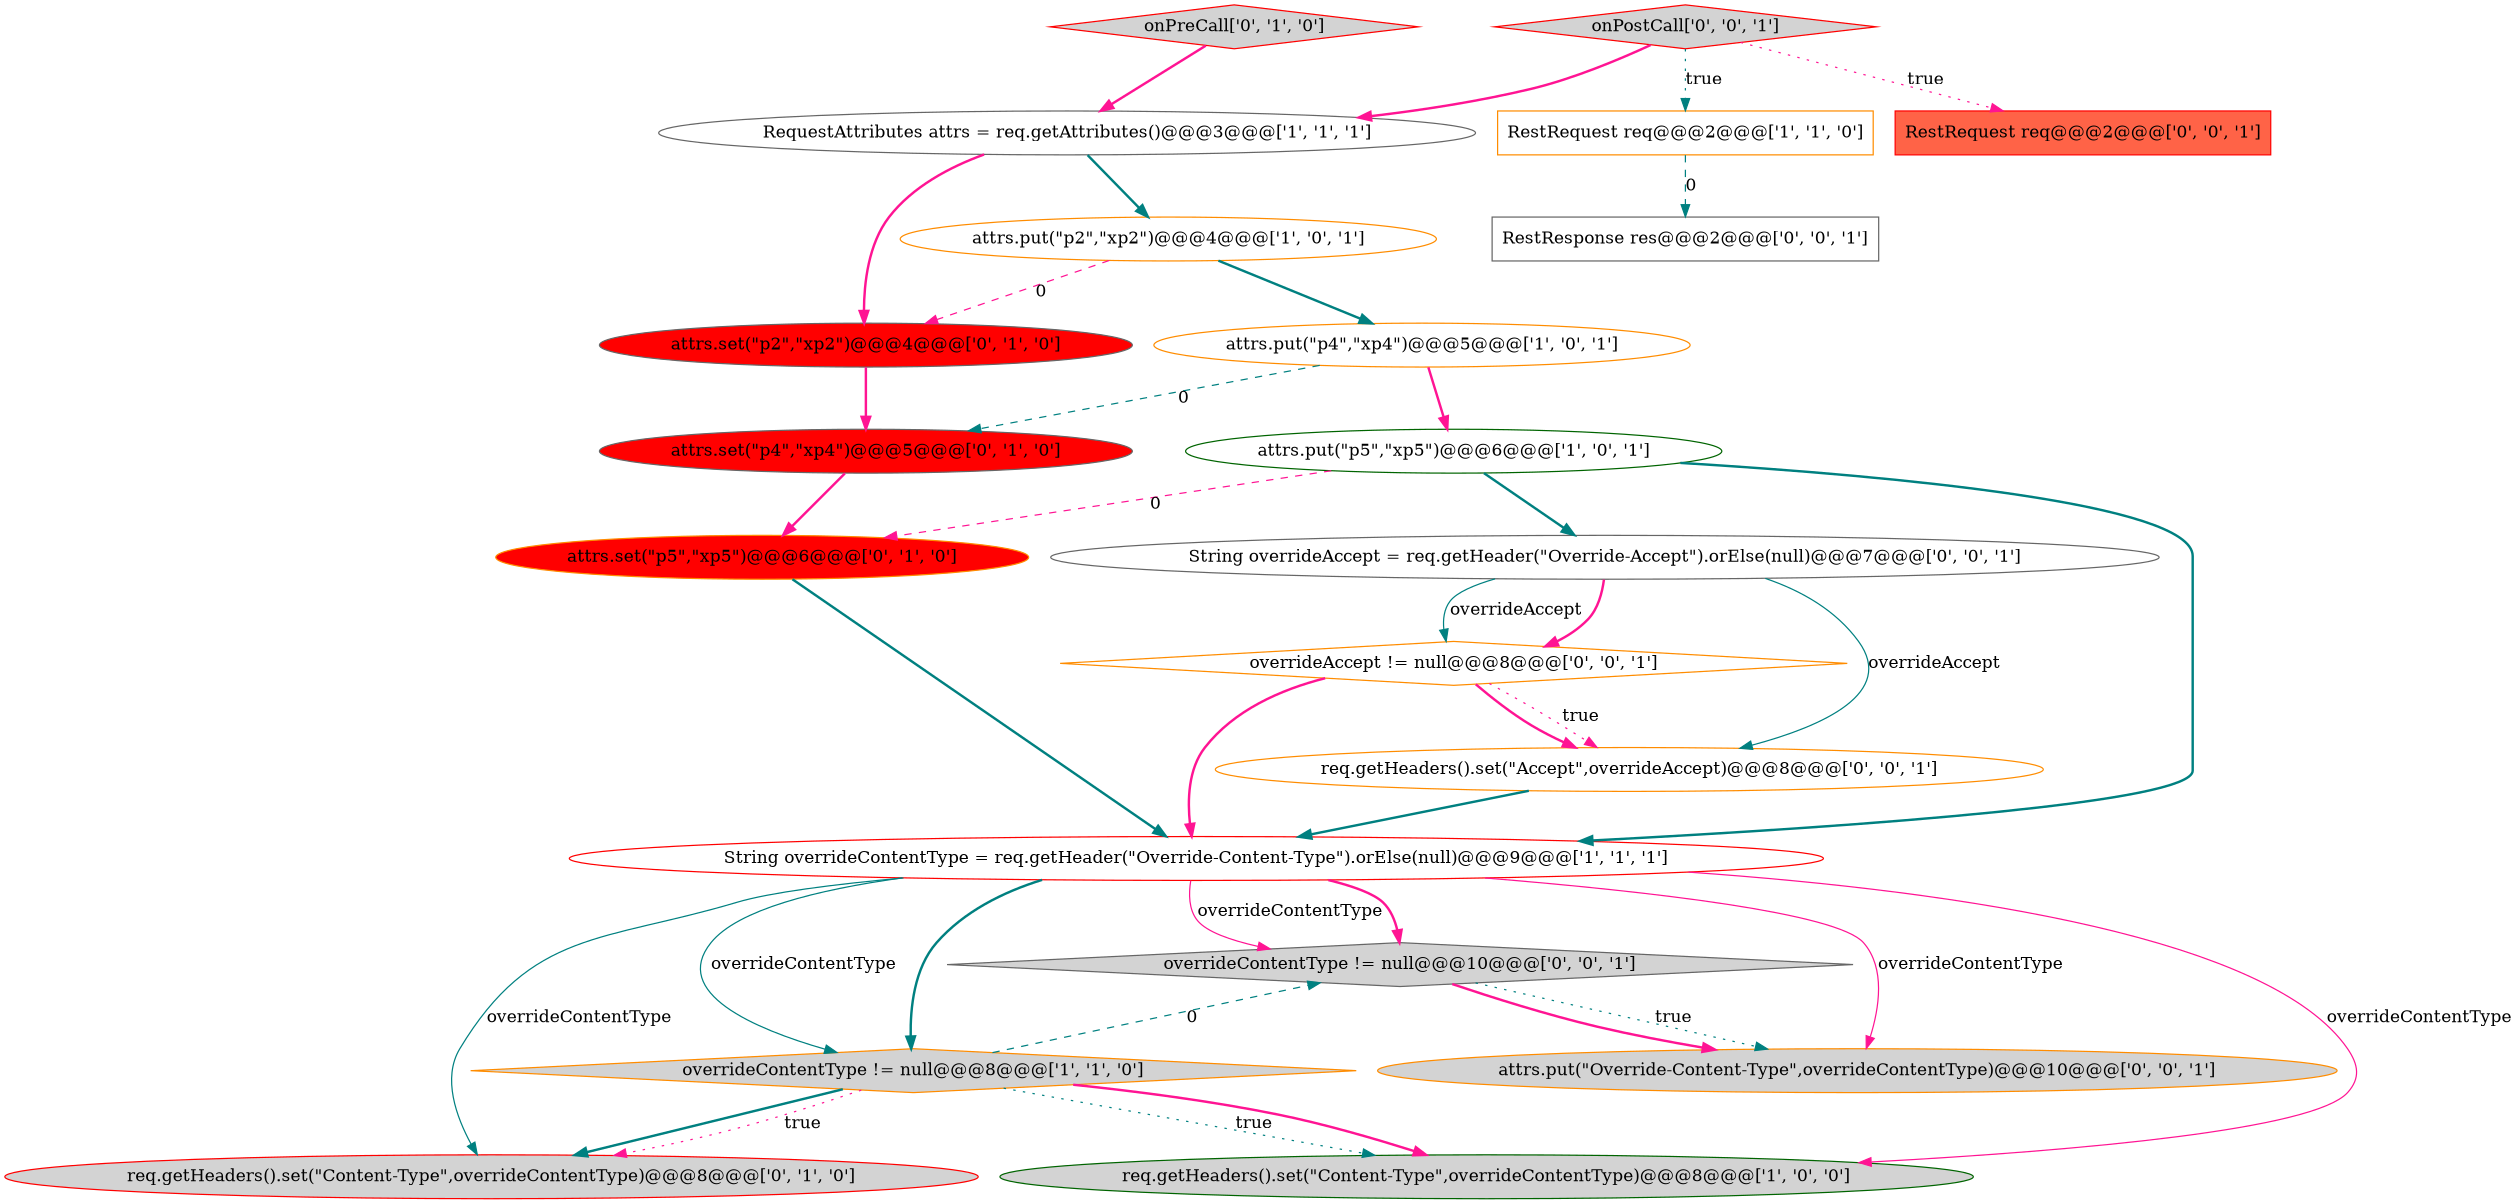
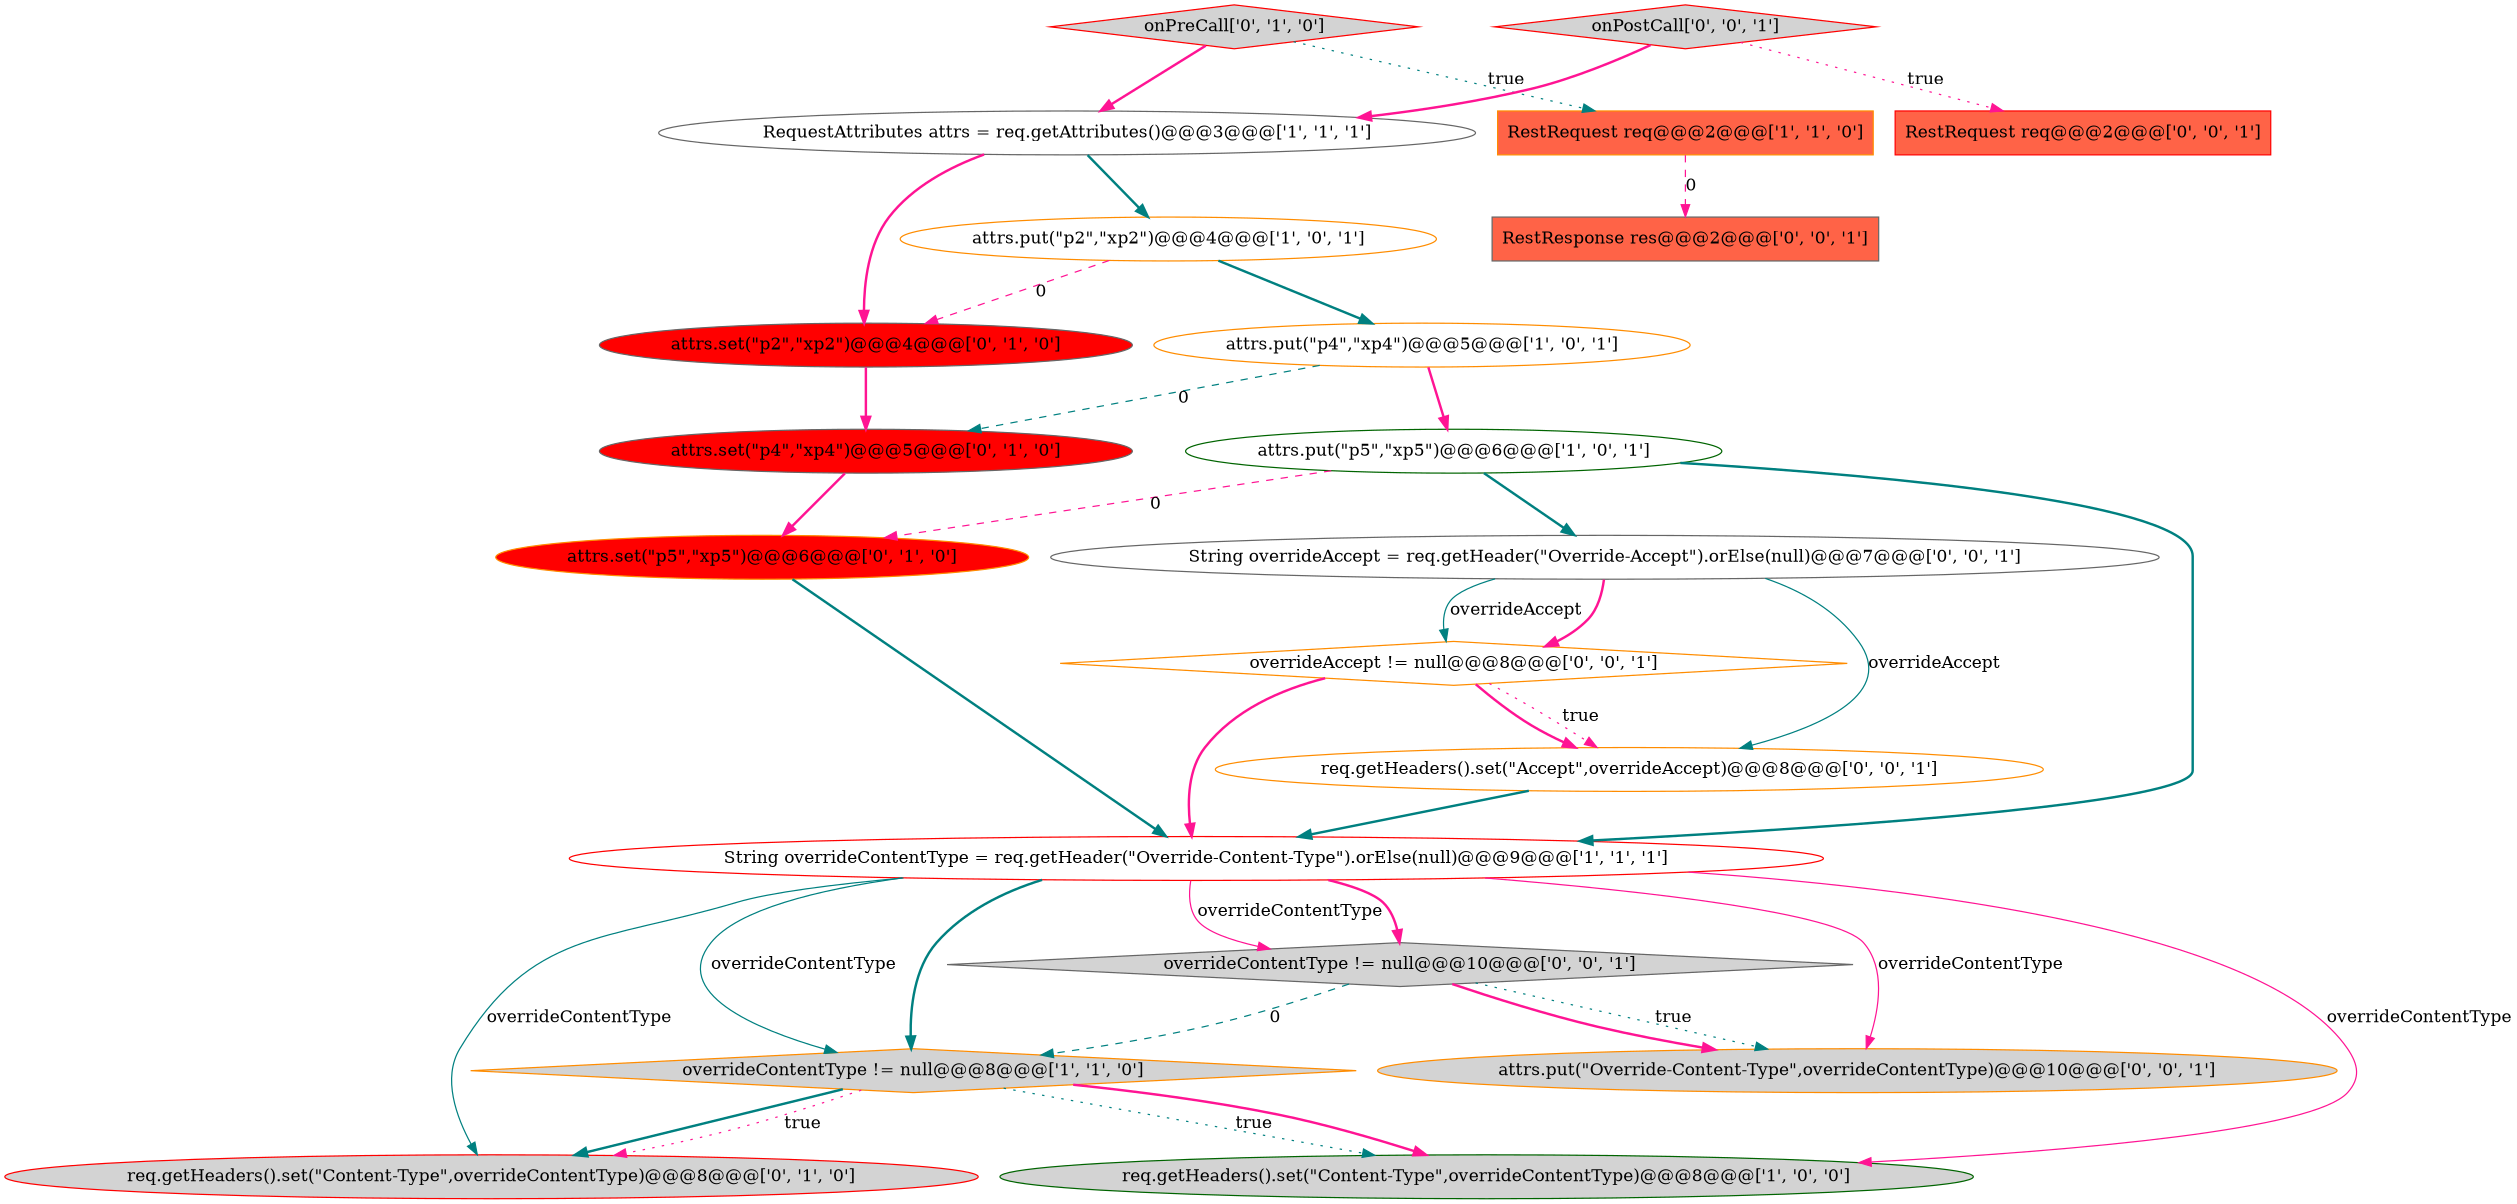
  digraph {
    node [color=darkorange fillcolor=white shape=ellipse style=filled]
    edge [color=deeppink style=bold]
    n1 [color=red fillcolor=lightgray label="req.getHeaders().set(\"Content-Type\",overrideContentType)@@@8@@@['0', '1', '0']"]
    n2 [color=red label="String overrideContentType = req.getHeader(\"Override-Content-Type\").orElse(null)@@@9@@@['1', '1', '1']"]
    n3 [color=darkgreen fillcolor=lightgray label="req.getHeaders().set(\"Content-Type\",overrideContentType)@@@8@@@['1', '0', '0']"]
    n4 [color=gray40 fillcolor=lightgray label="overrideContentType != null@@@10@@@['0', '0', '1']" shape=diamond]
    n5 [fillcolor=lightgray label="overrideContentType != null@@@8@@@['1', '1', '0']" shape=diamond]
    n6 [fillcolor=lightgray label="attrs.put(\"Override-Content-Type\",overrideContentType)@@@10@@@['0', '0', '1']"]
-   n7 [label="RestRequest req@@@2@@@['1', '1', '0']" shape=box]
-   n8 [color=gray40 label="RestResponse res@@@2@@@['0', '0', '1']" shape=box]
+   n7 [fillcolor=tomato label="RestRequest req@@@2@@@['1', '1', '0']" shape=box]
+   n8 [color=gray40 fillcolor=tomato label="RestResponse res@@@2@@@['0', '0', '1']" shape=box]
    n9 [color=gray40 label="RequestAttributes attrs = req.getAttributes()@@@3@@@['1', '1', '1']"]
    n10 [label="attrs.put(\"p2\",\"xp2\")@@@4@@@['1', '0', '1']"]
    n11 [color=gray40 fillcolor=red label="attrs.set(\"p2\",\"xp2\")@@@4@@@['0', '1', '0']"]
    n12 [label="attrs.put(\"p4\",\"xp4\")@@@5@@@['1', '0', '1']"]
    n13 [color=gray40 fillcolor=red label="attrs.set(\"p4\",\"xp4\")@@@5@@@['0', '1', '0']"]
    n14 [color=darkgreen label="attrs.put(\"p5\",\"xp5\")@@@6@@@['1', '0', '1']"]
    n15 [fillcolor=red label="attrs.set(\"p5\",\"xp5\")@@@6@@@['0', '1', '0']"]
    n16 [color=gray40 label="String overrideAccept = req.getHeader(\"Override-Accept\").orElse(null)@@@7@@@['0', '0', '1']"]
    n17 [label="req.getHeaders().set(\"Accept\",overrideAccept)@@@8@@@['0', '0', '1']"]
    n18 [label="overrideAccept != null@@@8@@@['0', '0', '1']" shape=diamond]
    n19 [color=red fillcolor=lightgray label="onPreCall['0', '1', '0']" shape=diamond]
    n20 [color=red fillcolor=lightgray label="onPostCall['0', '0', '1']" shape=diamond]
    n21 [color=red fillcolor=tomato label="RestRequest req@@@2@@@['0', '0', '1']" shape=box]
    n2 -> n1 [color=teal label=overrideContentType style=solid]
    n2 -> n3 [label=overrideContentType style=solid]
    n2 -> n4 [label=overrideContentType style=solid]
    n2 -> n4
    n2 -> n5 [color=teal label=overrideContentType style=solid]
    n2 -> n5 [color=teal]
    n2 -> n6 [label=overrideContentType style=solid]
    n4 -> n6 [color=teal label=true style=dotted]
    n4 -> n6
    n5 -> n1 [color=teal]
    n5 -> n1 [label=true style=dotted]
    n5 -> n3 [color=teal label=true style=dotted]
    n5 -> n3
-   n5 -> n4 [color=teal label=0 style=dashed]
-   n7 -> n8 [color=teal label=0 style=dashed]
+   n4 -> n5 [color=teal label=0 style=dashed]
+   n7 -> n8 [label=0 style=dashed]
    n9 -> n10 [color=teal]
    n9 -> n11
    n10 -> n11 [label=0 style=dashed]
    n10 -> n12 [color=teal]
    n11 -> n13
    n12 -> n13 [color=teal label=0 style=dashed]
    n12 -> n14
    n13 -> n15
    n14 -> n2 [color=teal]
    n14 -> n15 [label=0 style=dashed]
    n14 -> n16 [color=teal]
    n15 -> n2 [color=teal]
    n16 -> n17 [color=teal label=overrideAccept style=solid]
    n16 -> n18
    n16 -> n18 [color=teal label=overrideAccept style=solid]
    n17 -> n2 [color=teal]
    n18 -> n2
    n18 -> n17 [label=true style=dotted]
    n18 -> n17
-   n20 -> n7 [color=teal label=true style=dotted]
+   n19 -> n7 [color=teal label=true style=dotted]
    n19 -> n9
    n20 -> n9
    n20 -> n21 [label=true style=dotted]
  }
